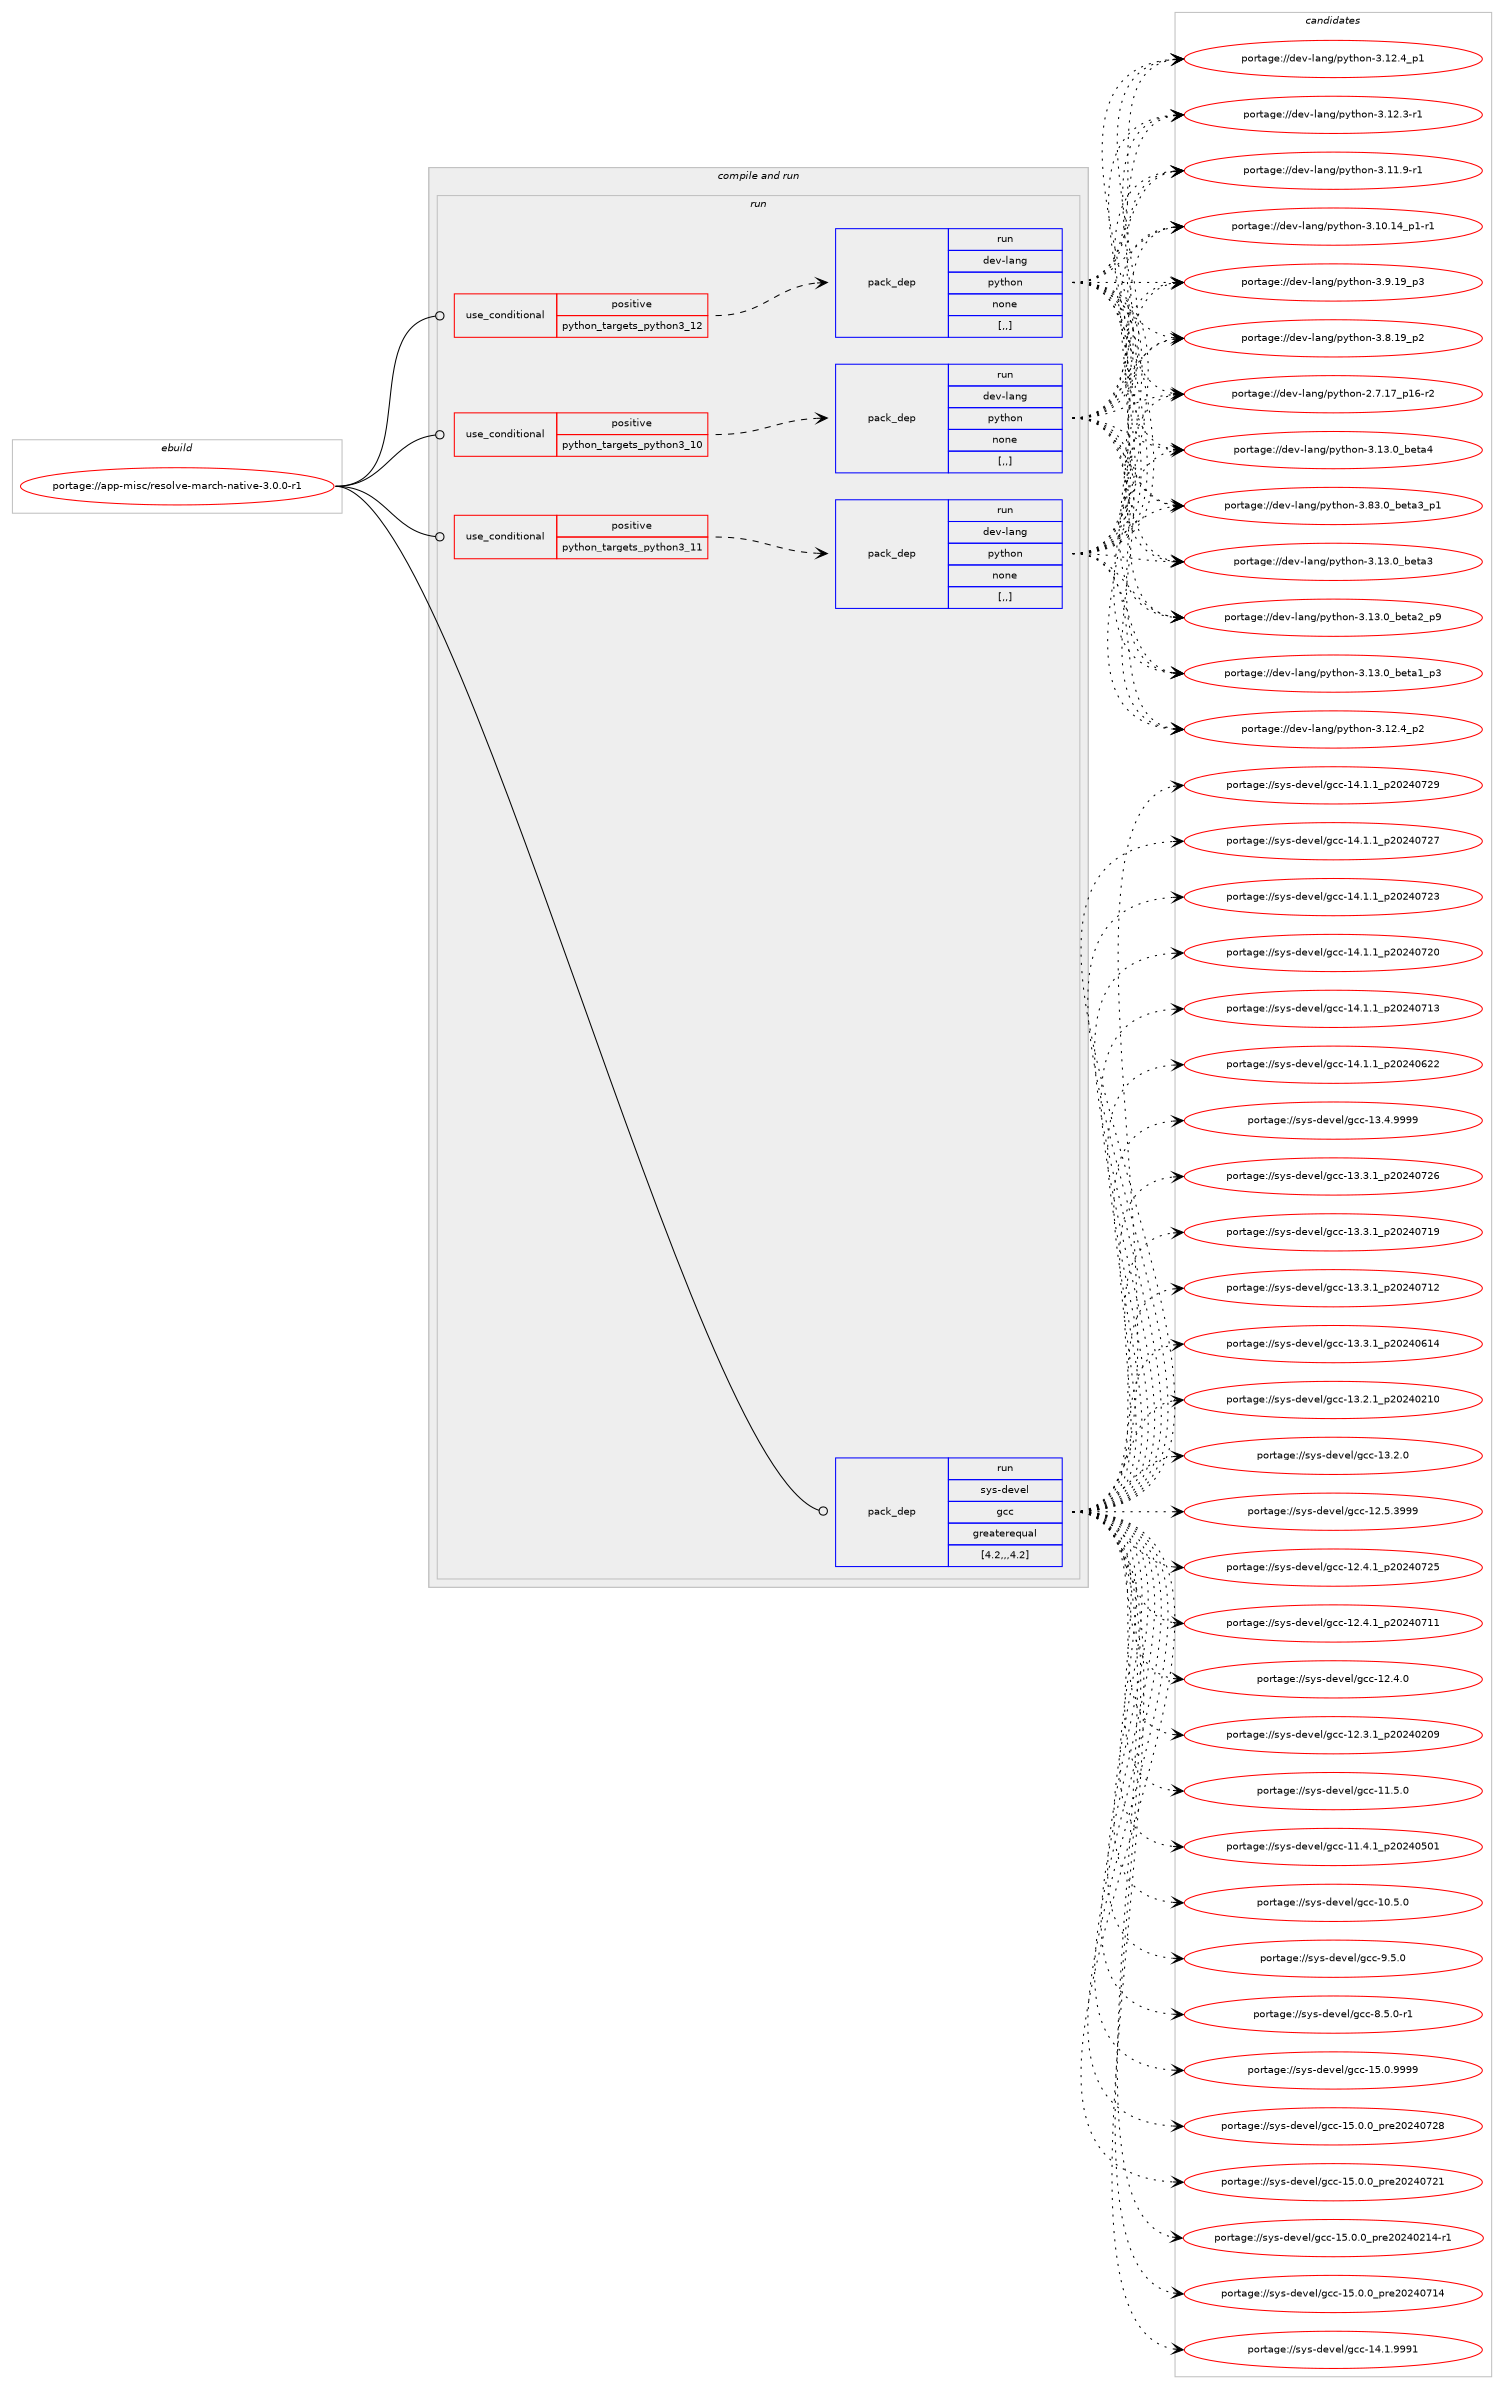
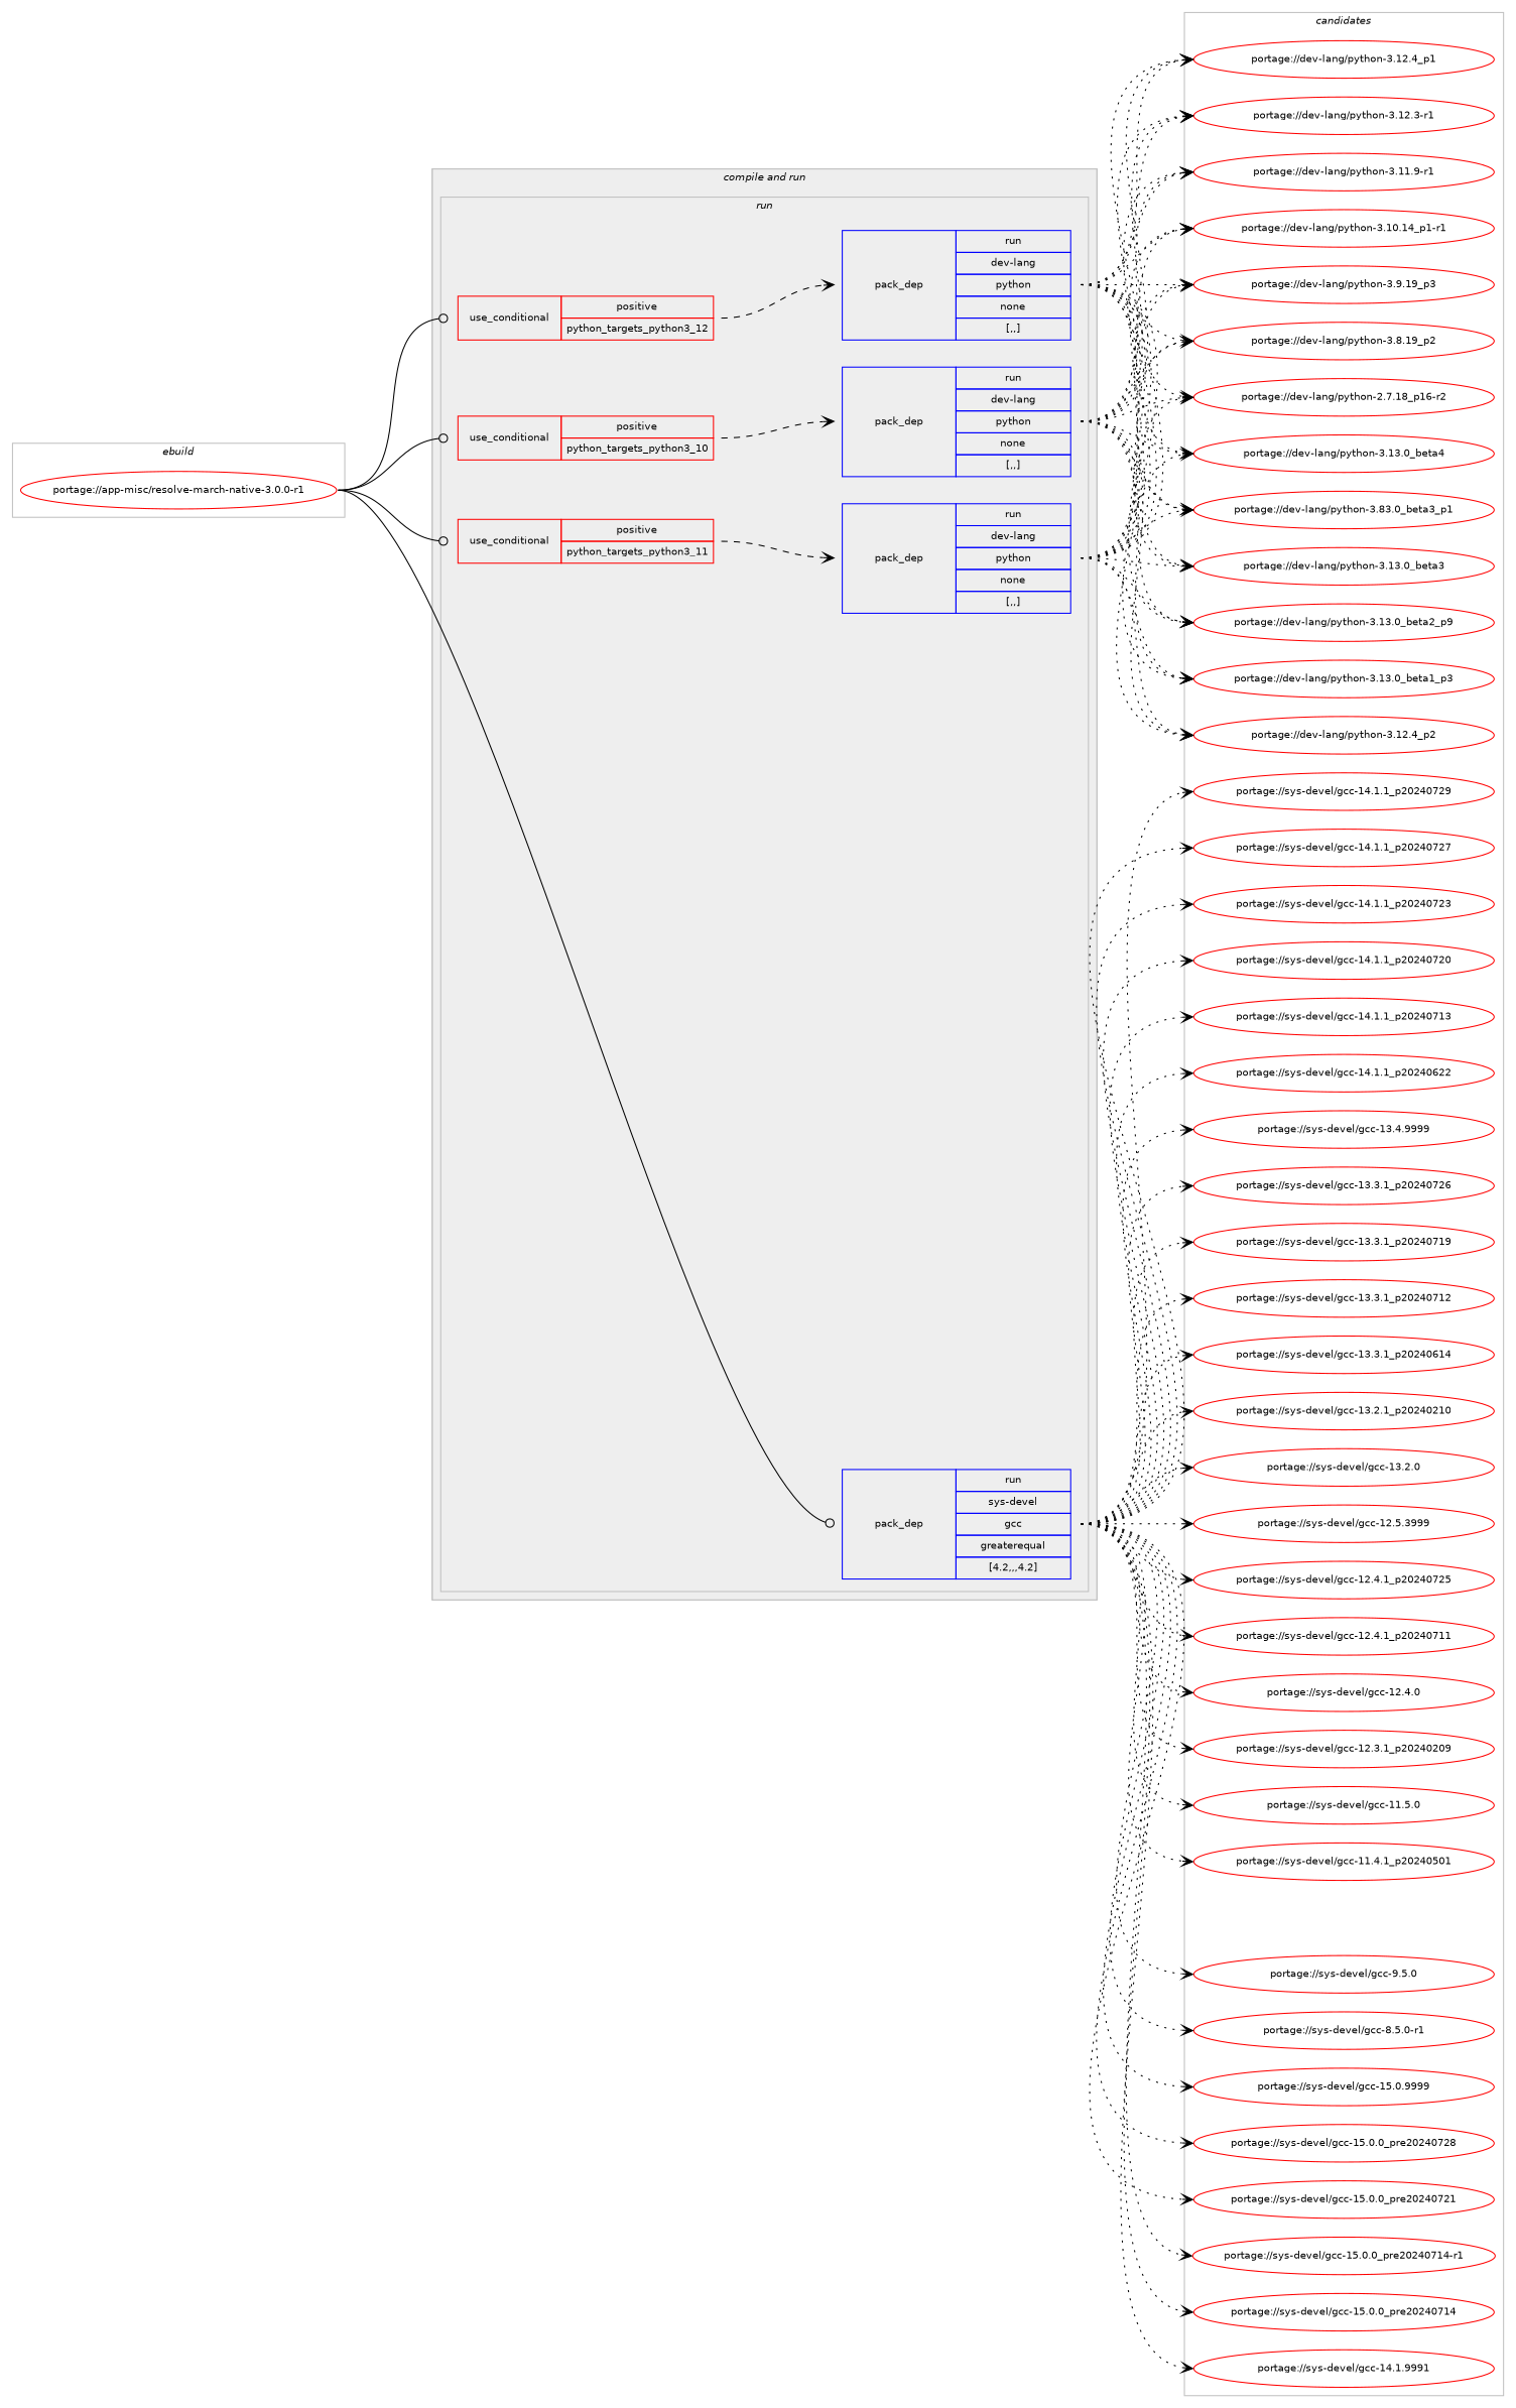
  digraph {
    compound=true
    concentrate=true
    fontname=Helvetica
    fontsize=10
    newrank=true
    rankdir=LR
    ranksep=1.5
    node [color=red fontname=Helvetica fontsize=10]
    edge [arrowhead=vee headport=w style=dotted tailport=e weight=100]
    n1 [label="portage://app-misc/resolve-march-native-3.0.0-r1" width=4]
    n2 [color=blue label=<<TABLE BORDER="0" CELLBORDER="1" CELLSPACING="0" CELLPADDING="4" WIDTH="220"><TR><TD ROWSPAN="6" CELLPADDING="30">pack_dep</TD></TR><TR><TD WIDTH="110">run</TD></TR><TR><TD>dev-lang</TD></TR><TR><TD>python</TD></TR><TR><TD>none</TD></TR><TR><TD>[,,]</TD></TR></TABLE>> shape=none]
    n3 [label=<<TABLE BORDER="0" CELLBORDER="1" CELLSPACING="0" CELLPADDING="4"><TR><TD ROWSPAN="3" CELLPADDING="10">use_conditional</TD></TR><TR><TD>positive</TD></TR><TR><TD>python_targets_python3_10</TD></TR></TABLE>> shape=none]
    n4 [color=blue label=<<TABLE BORDER="0" CELLBORDER="1" CELLSPACING="0" CELLPADDING="4" WIDTH="220"><TR><TD ROWSPAN="6" CELLPADDING="30">pack_dep</TD></TR><TR><TD WIDTH="110">run</TD></TR><TR><TD>dev-lang</TD></TR><TR><TD>python</TD></TR><TR><TD>none</TD></TR><TR><TD>[,,]</TD></TR></TABLE>> shape=none]
    n5 [label=<<TABLE BORDER="0" CELLBORDER="1" CELLSPACING="0" CELLPADDING="4"><TR><TD ROWSPAN="3" CELLPADDING="10">use_conditional</TD></TR><TR><TD>positive</TD></TR><TR><TD>python_targets_python3_11</TD></TR></TABLE>> shape=none]
    n6 [color=blue label=<<TABLE BORDER="0" CELLBORDER="1" CELLSPACING="0" CELLPADDING="4" WIDTH="220"><TR><TD ROWSPAN="6" CELLPADDING="30">pack_dep</TD></TR><TR><TD WIDTH="110">run</TD></TR><TR><TD>dev-lang</TD></TR><TR><TD>python</TD></TR><TR><TD>none</TD></TR><TR><TD>[,,]</TD></TR></TABLE>> shape=none]
    n7 [label=<<TABLE BORDER="0" CELLBORDER="1" CELLSPACING="0" CELLPADDING="4"><TR><TD ROWSPAN="3" CELLPADDING="10">use_conditional</TD></TR><TR><TD>positive</TD></TR><TR><TD>python_targets_python3_12</TD></TR></TABLE>> shape=none]
    n8 [color=blue label=<<TABLE BORDER="0" CELLBORDER="1" CELLSPACING="0" CELLPADDING="4" WIDTH="220"><TR><TD ROWSPAN="6" CELLPADDING="30">pack_dep</TD></TR><TR><TD WIDTH="110">run</TD></TR><TR><TD>sys-devel</TD></TR><TR><TD>gcc</TD></TR><TR><TD>greaterequal</TD></TR><TR><TD>[4.2,,,4.2]</TD></TR></TABLE>> shape=none]
    n9 [label="portage://dev-lang/python-3.13.0_beta4" width=4]
    n10 [label="portage://dev-lang/python-3.83.0_beta3_p1" width=4]
    n11 [label="portage://dev-lang/python-3.13.0_beta3" width=4]
    n12 [label="portage://dev-lang/python-3.13.0_beta2_p9" width=4]
    n13 [label="portage://dev-lang/python-3.13.0_beta1_p3" width=4]
    n14 [label="portage://dev-lang/python-3.12.4_p2" width=4]
    n15 [label="portage://dev-lang/python-3.12.4_p1" width=4]
    n16 [label="portage://dev-lang/python-3.12.3-r1" width=4]
    n17 [label="portage://dev-lang/python-3.11.9-r1" width=4]
    n18 [label="portage://dev-lang/python-3.10.14_p1-r1" width=4]
    n19 [label="portage://dev-lang/python-3.9.19_p3" width=4]
    n20 [label="portage://dev-lang/python-3.8.19_p2" width=4]
-   n21 [label="portage://dev-lang/python-2.7.17_p16-r2" width=4]
+   n21 [label="portage://dev-lang/python-2.7.18_p16-r2" width=4]
    n22 [label="portage://sys-devel/gcc-15.0.9999" width=4]
    n23 [label="portage://sys-devel/gcc-15.0.0_pre20240728" width=4]
    n24 [label="portage://sys-devel/gcc-15.0.0_pre20240721" width=4]
-   n25 [label="portage://sys-devel/gcc-15.0.0_pre20240214-r1" width=4]
+   n25 [label="portage://sys-devel/gcc-15.0.0_pre20240714-r1" width=4]
    n26 [label="portage://sys-devel/gcc-15.0.0_pre20240714" width=4]
    n27 [label="portage://sys-devel/gcc-14.1.9991" width=4]
    n28 [label="portage://sys-devel/gcc-14.1.1_p20240729" width=4]
    n29 [label="portage://sys-devel/gcc-14.1.1_p20240727" width=4]
    n30 [label="portage://sys-devel/gcc-14.1.1_p20240723" width=4]
    n31 [label="portage://sys-devel/gcc-14.1.1_p20240720" width=4]
    n32 [label="portage://sys-devel/gcc-14.1.1_p20240713" width=4]
    n33 [label="portage://sys-devel/gcc-14.1.1_p20240622" width=4]
    n34 [label="portage://sys-devel/gcc-13.4.9999" width=4]
    n35 [label="portage://sys-devel/gcc-13.3.1_p20240726" width=4]
    n36 [label="portage://sys-devel/gcc-13.3.1_p20240719" width=4]
    n37 [label="portage://sys-devel/gcc-13.3.1_p20240712" width=4]
    n38 [label="portage://sys-devel/gcc-13.3.1_p20240614" width=4]
    n39 [label="portage://sys-devel/gcc-13.2.1_p20240210" width=4]
    n40 [label="portage://sys-devel/gcc-13.2.0" width=4]
    n41 [label="portage://sys-devel/gcc-12.5.3999" width=4]
    n42 [label="portage://sys-devel/gcc-12.4.1_p20240725" width=4]
    n43 [label="portage://sys-devel/gcc-12.4.1_p20240711" width=4]
    n44 [label="portage://sys-devel/gcc-12.4.0" width=4]
    n45 [label="portage://sys-devel/gcc-12.3.1_p20240209" width=4]
    n46 [label="portage://sys-devel/gcc-11.5.0" width=4]
    n47 [label="portage://sys-devel/gcc-11.4.1_p20240501" width=4]
-   n48 [label="portage://sys-devel/gcc-10.5.0" width=4]
    n49 [label="portage://sys-devel/gcc-9.5.0" width=4]
    n50 [label="portage://sys-devel/gcc-8.5.0-r1" width=4]
    subgraph cluster_1 {
      color=gray
      label=<<i>ebuild</i>>
      n1
    }
    subgraph cluster_2 {
      color=gray
      label=<<i>dependencies</i>>
      subgraph cluster_3 {
        color=gray
        fillcolor="#eeeeee"
        label=<<i>compile</i>>
        style=filled
      }
      subgraph cluster_4 {
        color=gray
        fillcolor="#eeeeee"
        label=<<i>compile and run</i>>
        style=filled
      }
      subgraph cluster_5 {
        color=gray
        fillcolor="#eeeeee"
        label=<<i>run</i>>
        style=filled
        subgraph sub_6 {
          color=gray
          fillcolor="#eeeeee"
          label=<<i>run</i>>
          style=filled
          n3
          subgraph sub_7 {
            color=gray
            fillcolor="#eeeeee"
            label=<<i>run</i>>
            style=filled
            n2
          }
        }
        subgraph sub_8 {
          color=gray
          fillcolor="#eeeeee"
          label=<<i>run</i>>
          style=filled
          n5
          subgraph sub_9 {
            color=gray
            fillcolor="#eeeeee"
            label=<<i>run</i>>
            style=filled
            n4
          }
        }
        subgraph sub_10 {
          color=gray
          fillcolor="#eeeeee"
          label=<<i>run</i>>
          style=filled
          n7
          subgraph sub_11 {
            color=gray
            fillcolor="#eeeeee"
            label=<<i>run</i>>
            style=filled
            n6
          }
        }
        subgraph sub_12 {
          color=gray
          fillcolor="#eeeeee"
          label=<<i>run</i>>
          style=filled
          n8
        }
      }
    }
    subgraph cluster_13 {
      color=gray
      label=<<i>candidates</i>>
      rank=same
      subgraph sub_14 {
        color=black
        label=<<i>candidates</i>>
        nodesep=1
        rank=same
        n9
        n10
        n11
        n12
        n13
        n14
        n15
        n16
        n17
        n18
        n19
        n20
        n21
      }
      subgraph sub_15 {
        color=black
        label=<<i>candidates</i>>
        nodesep=1
        rank=same
        n9
        n10
        n11
        n12
        n13
        n14
        n15
        n16
        n17
        n18
        n19
        n20
        n21
      }
      subgraph sub_16 {
        color=black
        label=<<i>candidates</i>>
        nodesep=1
        rank=same
        n9
        n10
        n11
        n12
        n13
        n14
        n15
        n16
        n17
        n18
        n19
        n20
        n21
      }
      subgraph sub_17 {
        color=black
        label=<<i>candidates</i>>
        nodesep=1
        rank=same
        n22
        n23
        n24
        n25
        n26
        n27
        n28
        n29
        n30
        n31
        n32
        n33
        n34
        n35
        n36
        n37
        n38
        n39
        n40
        n41
        n42
        n43
        n44
        n45
        n46
        n47
-       n48
        n49
        n50
      }
    }
    n1 -> n3 [arrowhead=odot style=solid weight=20]
    n1 -> n5 [arrowhead=odot style=solid weight=20]
    n1 -> n7 [arrowhead=odot style=solid weight=20]
    n1 -> n8 [arrowhead=odot style=solid weight=20]
    n2 -> n9
    n2 -> n10
    n2 -> n11
    n2 -> n12
    n2 -> n13
    n2 -> n14
    n2 -> n15
    n2 -> n16
    n2 -> n17
    n2 -> n18
    n2 -> n19
    n2 -> n20
    n2 -> n21
    n3 -> n2 [style=dashed weight=20]
    n4 -> n9
    n4 -> n10
    n4 -> n11
    n4 -> n12
    n4 -> n13
    n4 -> n14
    n4 -> n15
    n4 -> n16
    n4 -> n17
    n4 -> n18
    n4 -> n19
    n4 -> n20
    n4 -> n21
    n5 -> n4 [style=dashed weight=20]
    n6 -> n9
    n6 -> n10
    n6 -> n11
    n6 -> n12
    n6 -> n13
    n6 -> n14
    n6 -> n15
    n6 -> n16
    n6 -> n17
    n6 -> n18
    n6 -> n19
    n6 -> n20
    n6 -> n21
    n7 -> n6 [style=dashed weight=20]
    n8 -> n22
    n8 -> n23
    n8 -> n24
    n8 -> n25
    n8 -> n26
    n8 -> n27
    n8 -> n28
    n8 -> n29
    n8 -> n30
    n8 -> n31
    n8 -> n32
    n8 -> n33
    n8 -> n34
    n8 -> n35
    n8 -> n36
    n8 -> n37
    n8 -> n38
    n8 -> n39
    n8 -> n40
    n8 -> n41
    n8 -> n42
    n8 -> n43
    n8 -> n44
    n8 -> n45
    n8 -> n46
    n8 -> n47
-   n8 -> n48
    n8 -> n49
    n8 -> n50
  }
